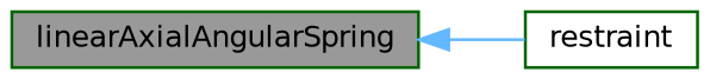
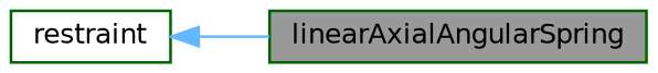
  digraph {
    rankdir=LR
    node [color=darkgreen fontname=Helvetica fontsize=10 shape=box style=filled]
    n1 [fillcolor=grey60 fontcolor=black height=0.2 label=linearAxialAngularSpring width=0.4]
    n2 [fillcolor=white height=0.2 label=restraint width=0.4]
-   n1 -> n2 [color=steelblue1 dir=back fontname=Helvetica fontsize=10 labelfontname=Helvetica labelfontsize=10 style=solid]
+   n2 -> n1 [color=steelblue1 dir=back fontname=Helvetica fontsize=10 labelfontname=Helvetica labelfontsize=10 style=solid]
  }
